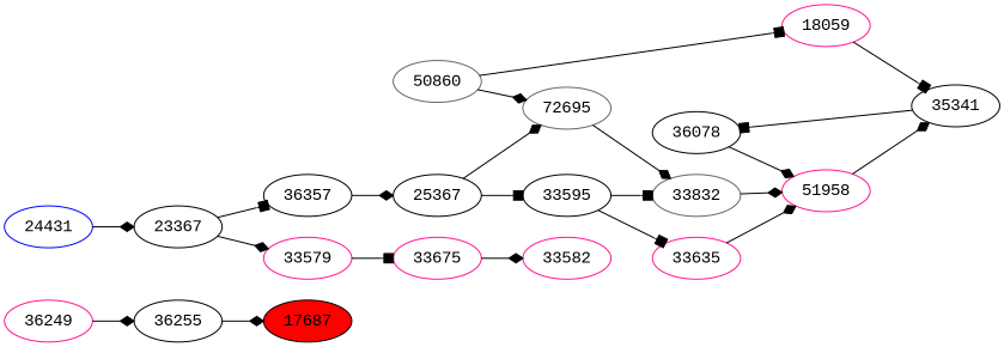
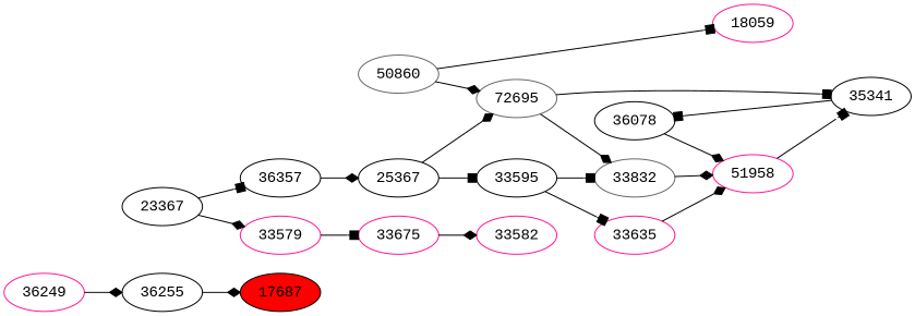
  strict digraph {
    fontname="Liberation Mono"
    rankdir=LR
    node [color=black fontname="Liberation Mono"]
    edge [arrowhead=diamond fontname="Liberation Mono"]
    n1 [fillcolor=red label=17687 style=filled]
    n2 [label=36255]
    n3 [color=deeppink label=36249]
    n4 [label=36078]
    n5 [color=deeppink label=51958]
    n6 [label=35341]
    n7 [color=deeppink label=18059]
    n8 [color=gray40 label=33832]
    n9 [color=deeppink label=33635]
    n10 [color=gray40 label=50860]
    n11 [color=gray40 label=72695]
    n12 [label=33595]
    n13 [color=deeppink label=33582]
    n14 [label=25367]
    n15 [color=deeppink label=33675]
    n16 [label=36357]
    n17 [color=deeppink label=33579]
    n18 [label=23367]
-   n19 [color=blue label=24431]
    n2 -> n1
    n3 -> n2
    n4 -> n5
-   n5 -> n6
+   n5 -> n6 [arrowhead=box]
    n6 -> n4 [arrowhead=box]
-   n7 -> n6 [arrowhead=box]
+   n11 -> n6 [arrowhead=box]
    n8 -> n5
    n9 -> n5
    n10 -> n7 [arrowhead=box]
    n10 -> n11
    n11 -> n8
    n12 -> n8 [arrowhead=box]
    n12 -> n9 [arrowhead=box]
    n14 -> n11
    n14 -> n12 [arrowhead=box]
    n15 -> n13
    n16 -> n14
    n17 -> n15 [arrowhead=box]
    n18 -> n16 [arrowhead=box]
    n18 -> n17
-   n19 -> n18
  }
